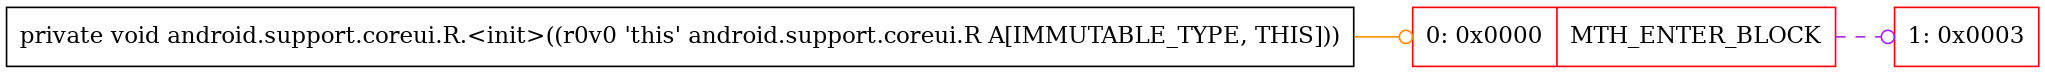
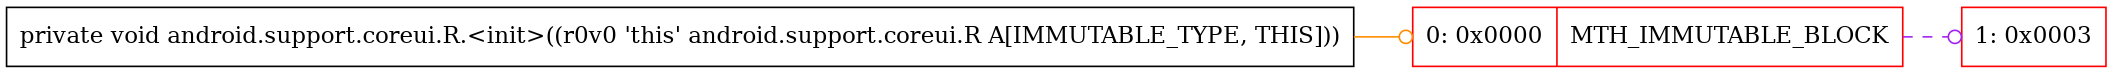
  digraph {
    rankdir=LR
    node [color=red shape=record]
    edge [arrowhead=odot]
-   n1 [label="{0\:\ 0x0000|MTH_ENTER_BLOCK\l}"]
+   n1 [label="{0\:\ 0x0000|MTH_IMMUTABLE_BLOCK\l}"]
    n2 [label="{1\:\ 0x0003}"]
    n3 [label="{private void android.support.coreui.R.\<init\>((r0v0 'this' android.support.coreui.R A[IMMUTABLE_TYPE, THIS])) }" color=""]
    subgraph cluster_1 {
      label="R(0)"
    }
    n1 -> n2 [color=purple style=dashed]
    n3 -> n1 [color=darkorange style=solid]
  }
